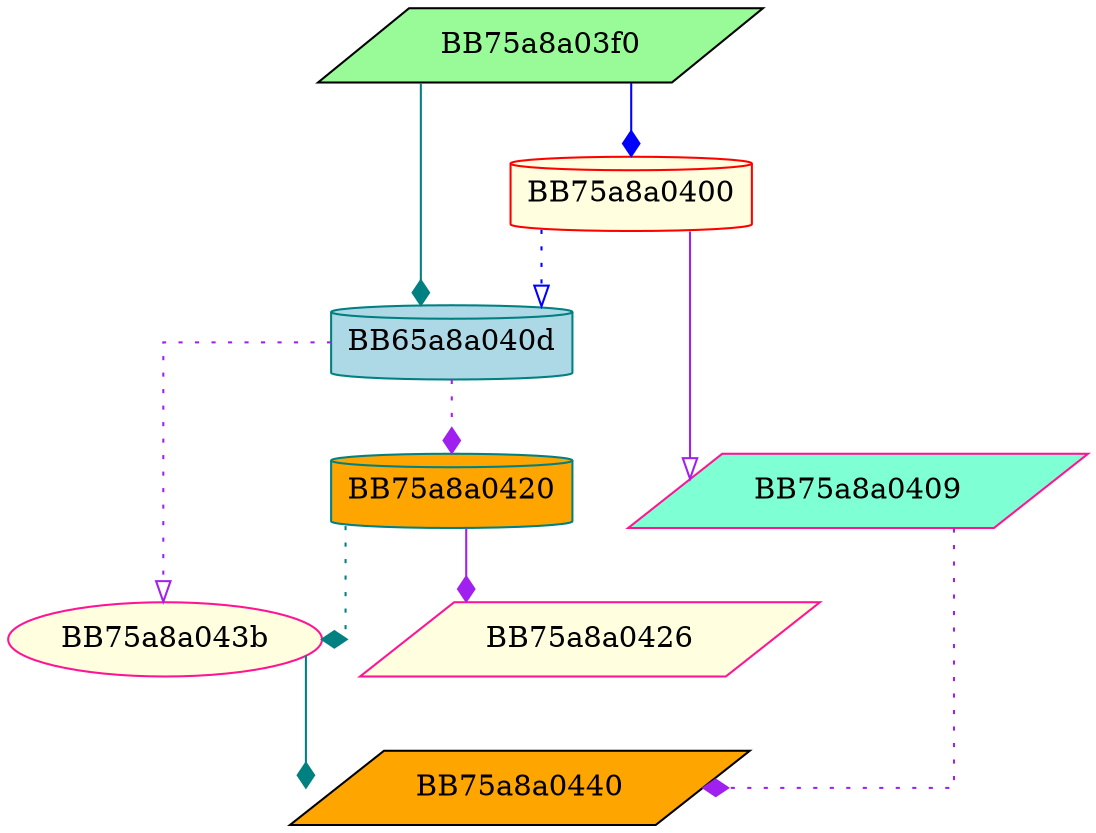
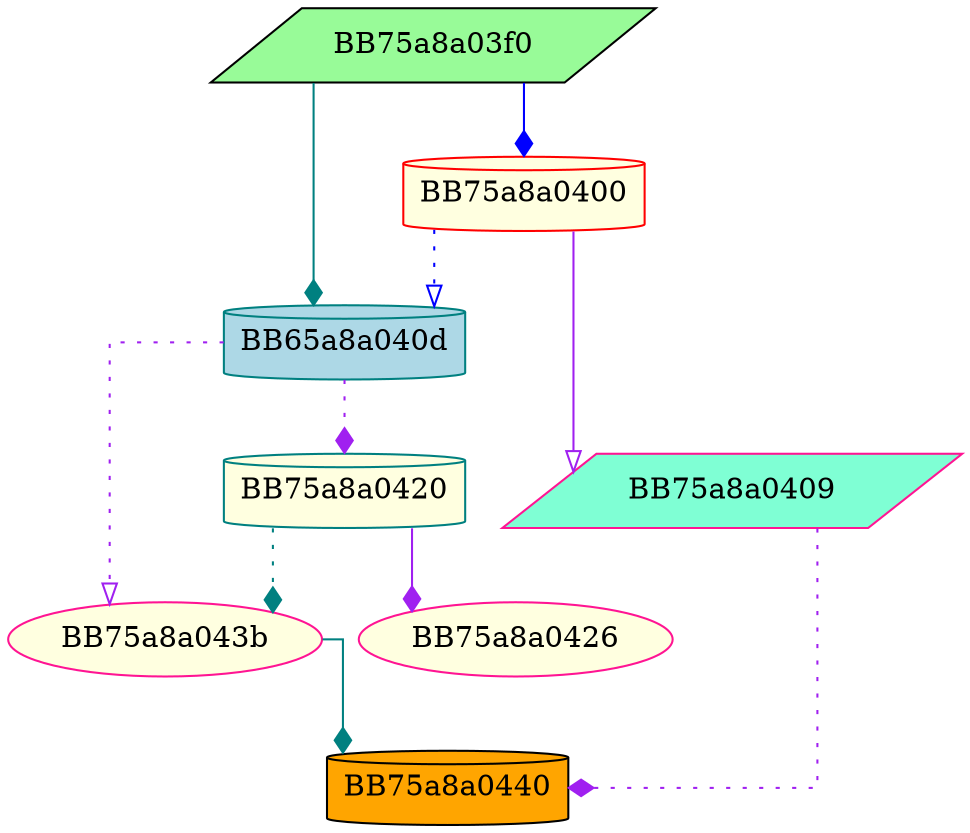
  digraph {
    splines=ortho
    node [color=deeppink fillcolor=lightyellow shape=parallelogram style=filled]
    edge [arrowhead=diamond color=purple style=solid]
    BB75a8a03f0 [color=black fillcolor=palegreen]
    n2 [color=teal fillcolor=lightblue label=BB65a8a040d shape=cylinder]
    BB75a8a0400 [color=red shape=cylinder]
    BB75a8a043b [shape=ellipse]
-   BB75a8a0420 [color=teal fillcolor=orange shape=cylinder]
+   BB75a8a0420 [color=teal shape=cylinder]
    BB75a8a0409 [fillcolor=aquamarine]
-   BB75a8a0440 [color=black fillcolor=orange]
-   BB75a8a0426
+   BB75a8a0440 [color=black fillcolor=orange shape=cylinder]
+   BB75a8a0426 [shape=ellipse]
    BB75a8a03f0 -> n2 [color=teal]
    BB75a8a03f0 -> BB75a8a0400 [color=blue]
    n2 -> BB75a8a043b [arrowhead=onormal style=dotted]
    n2 -> BB75a8a0420 [style=dotted]
    BB75a8a0400 -> n2 [arrowhead=onormal color=blue style=dotted]
    BB75a8a0400 -> BB75a8a0409 [arrowhead=onormal]
    BB75a8a043b -> BB75a8a0440 [color=teal]
    BB75a8a0420 -> BB75a8a043b [color=teal style=dotted]
    BB75a8a0420 -> BB75a8a0426
    BB75a8a0409 -> BB75a8a0440 [style=dotted]
  }
